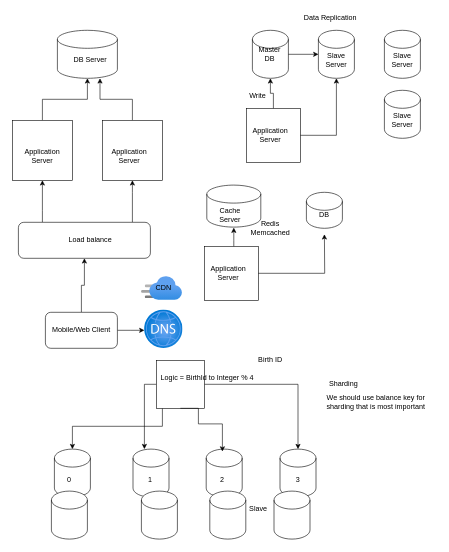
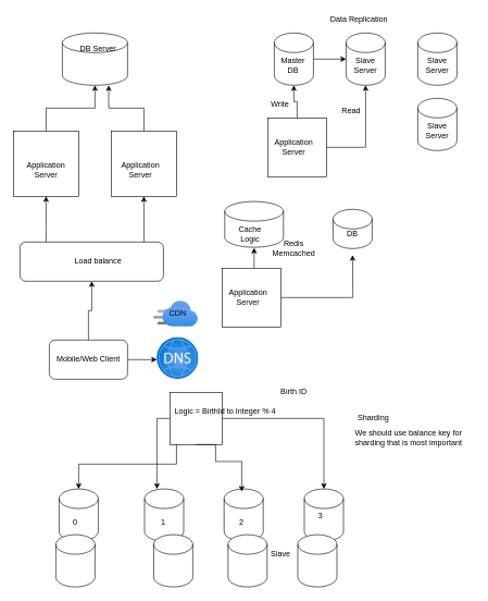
  <mxCell id="0" />
  <mxCell id="1" parent="0" />
  <mxCell id="2" style="edgeStyle=orthogonalEdgeStyle;rounded=0;orthogonalLoop=1;jettySize=auto;html=1;" parent="1" source="3" target="8" edge="1"><mxGeometry relative="1" as="geometry" /></mxCell>
  <mxCell id="3" value="" style="whiteSpace=wrap;html=1;aspect=fixed;" parent="1" vertex="1"><mxGeometry x="20" y="200" width="100" height="100" as="geometry" /></mxCell>
  <mxCell id="4" style="edgeStyle=orthogonalEdgeStyle;rounded=0;orthogonalLoop=1;jettySize=auto;html=1;entryX=0.71;entryY=1;entryDx=0;entryDy=0;entryPerimeter=0;" parent="1" source="5" target="8" edge="1"><mxGeometry relative="1" as="geometry" /></mxCell>
  <mxCell id="5" value="" style="whiteSpace=wrap;html=1;aspect=fixed;" parent="1" vertex="1"><mxGeometry x="170" y="200" width="100" height="100" as="geometry" /></mxCell>
  <mxCell id="6" value="Application Server" style="text;html=1;strokeColor=none;fillColor=none;align=center;verticalAlign=middle;whiteSpace=wrap;rounded=0;" parent="1" vertex="1"><mxGeometry x="50" y="250" width="40" height="20" as="geometry" /></mxCell>
  <mxCell id="7" value="Application Server" style="text;html=1;strokeColor=none;fillColor=none;align=center;verticalAlign=middle;whiteSpace=wrap;rounded=0;" parent="1" vertex="1"><mxGeometry x="195" y="250" width="40" height="20" as="geometry" /></mxCell>
  <mxCell id="8" value="" style="shape=cylinder3;whiteSpace=wrap;html=1;boundedLbl=1;backgroundOutline=1;size=15;" parent="1" vertex="1"><mxGeometry x="95" y="50" width="100" height="80" as="geometry" /></mxCell>
  <mxCell id="9" style="edgeStyle=orthogonalEdgeStyle;rounded=0;orthogonalLoop=1;jettySize=auto;html=1;entryX=0.5;entryY=1;entryDx=0;entryDy=0;" parent="1" source="11" target="3" edge="1"><mxGeometry relative="1" as="geometry"><Array as="points"><mxPoint x="70" y="350" /><mxPoint x="70" y="350" /></Array></mxGeometry></mxCell>
  <mxCell id="10" style="edgeStyle=orthogonalEdgeStyle;rounded=0;orthogonalLoop=1;jettySize=auto;html=1;entryX=0.5;entryY=1;entryDx=0;entryDy=0;" parent="1" source="11" target="5" edge="1"><mxGeometry relative="1" as="geometry"><Array as="points"><mxPoint x="220" y="320" /><mxPoint x="220" y="320" /></Array></mxGeometry></mxCell>
  <mxCell id="11" value="" style="rounded=1;whiteSpace=wrap;html=1;" parent="1" vertex="1"><mxGeometry x="30" y="370" width="220" height="60" as="geometry" /></mxCell>
  <mxCell id="12" value="Load balance" style="text;html=1;strokeColor=none;fillColor=none;align=center;verticalAlign=middle;whiteSpace=wrap;rounded=0;" parent="1" vertex="1"><mxGeometry x="100" y="390" width="100" height="20" as="geometry" /></mxCell>
  <mxCell id="13" style="edgeStyle=orthogonalEdgeStyle;rounded=0;orthogonalLoop=1;jettySize=auto;html=1;" parent="1" source="15" target="11" edge="1"><mxGeometry relative="1" as="geometry" /></mxCell>
  <mxCell id="14" style="edgeStyle=orthogonalEdgeStyle;rounded=0;orthogonalLoop=1;jettySize=auto;html=1;" parent="1" source="15" edge="1"><mxGeometry relative="1" as="geometry"><mxPoint x="240" y="550" as="targetPoint" /></mxGeometry></mxCell>
  <mxCell id="15" value="" style="rounded=1;whiteSpace=wrap;html=1;" parent="1" vertex="1"><mxGeometry x="75" y="520" width="120" height="60" as="geometry" /></mxCell>
  <mxCell id="16" value="Mobile/Web Client" style="text;html=1;strokeColor=none;fillColor=none;align=center;verticalAlign=middle;whiteSpace=wrap;rounded=0;" parent="1" vertex="1"><mxGeometry x="80" y="540" width="110" height="20" as="geometry" /></mxCell>
  <mxCell id="17" value="" style="aspect=fixed;html=1;points=[];align=center;image;fontSize=12;image=img/lib/azure2/networking/DNS_Zones.svg;" parent="1" vertex="1"><mxGeometry x="240" y="516" width="64" height="64" as="geometry" /></mxCell>
- <mxCell id="18" value="DB Server" style="text;html=1;strokeColor=none;fillColor=none;align=center;verticalAlign=middle;whiteSpace=wrap;rounded=0;" parent="1" vertex="1"><mxGeometry x="110" y="90" width="80" height="20" as="geometry" /></mxCell>
+ <mxCell id="18" value="DB Server" style="text;html=1;strokeColor=none;fillColor=none;align=center;verticalAlign=middle;whiteSpace=wrap;rounded=0;" parent="1" vertex="1"><mxGeometry x="110" y="65" width="80" height="20" as="geometry" /></mxCell>
  <mxCell id="19" value="" style="group" parent="1" vertex="1" connectable="0"><mxGeometry x="340" y="410" width="90" height="90" as="geometry" /></mxCell>
  <mxCell id="20" value="" style="whiteSpace=wrap;html=1;aspect=fixed;" parent="19" vertex="1"><mxGeometry width="90" height="90" as="geometry" /></mxCell>
  <mxCell id="21" value="Application Server" style="text;html=1;strokeColor=none;fillColor=none;align=center;verticalAlign=middle;whiteSpace=wrap;rounded=0;" parent="19" vertex="1"><mxGeometry x="20" y="35" width="40" height="20" as="geometry" /></mxCell>
  <mxCell id="22" value="Redis Memcached" style="text;html=1;strokeColor=none;fillColor=none;align=center;verticalAlign=middle;whiteSpace=wrap;rounded=0;" parent="1" vertex="1"><mxGeometry x="430" y="370" width="40" height="20" as="geometry" /></mxCell>
  <mxCell id="23" value="" style="group" parent="1" vertex="1" connectable="0"><mxGeometry x="510" y="320" width="60" height="60" as="geometry" /></mxCell>
  <mxCell id="24" value="" style="shape=cylinder3;whiteSpace=wrap;html=1;boundedLbl=1;backgroundOutline=1;size=15;" parent="23" vertex="1"><mxGeometry width="60" height="60" as="geometry" /></mxCell>
  <mxCell id="25" value="DB" style="text;html=1;strokeColor=none;fillColor=none;align=center;verticalAlign=middle;whiteSpace=wrap;rounded=0;" parent="23" vertex="1"><mxGeometry x="6" y="30" width="48" height="15" as="geometry" /></mxCell>
  <mxCell id="26" style="edgeStyle=orthogonalEdgeStyle;rounded=0;orthogonalLoop=1;jettySize=auto;html=1;" parent="1" source="20" edge="1"><mxGeometry relative="1" as="geometry"><mxPoint x="540" y="390" as="targetPoint" /></mxGeometry></mxCell>
  <mxCell id="27" style="edgeStyle=orthogonalEdgeStyle;rounded=0;orthogonalLoop=1;jettySize=auto;html=1;entryX=0.65;entryY=0.983;entryDx=0;entryDy=0;entryPerimeter=0;" parent="1" source="20" edge="1"><mxGeometry relative="1" as="geometry"><mxPoint x="389" y="378.98" as="targetPoint" /><Array as="points"><mxPoint x="389" y="400" /><mxPoint x="389" y="400" /></Array></mxGeometry></mxCell>
  <mxCell id="28" value="" style="group" parent="1" vertex="1" connectable="0"><mxGeometry x="359" y="314" width="68" height="60" as="geometry" /></mxCell>
  <mxCell id="29" value="" style="group" parent="28" vertex="1" connectable="0"><mxGeometry x="8" width="60" height="60" as="geometry" /></mxCell>
  <mxCell id="30" value="" style="shape=cylinder3;whiteSpace=wrap;html=1;boundedLbl=1;backgroundOutline=1;size=15;" parent="29" vertex="1"><mxGeometry x="-23" y="-6" width="90" height="70" as="geometry" /></mxCell>
- <mxCell id="31" value="Cache Server" style="text;html=1;strokeColor=none;fillColor=none;align=center;verticalAlign=middle;whiteSpace=wrap;rounded=0;" parent="28" vertex="1"><mxGeometry y="36" width="48" height="15" as="geometry" /></mxCell>
+ <mxCell id="31" value="Cache Logic" style="text;html=1;strokeColor=none;fillColor=none;align=center;verticalAlign=middle;whiteSpace=wrap;rounded=0;" parent="28" vertex="1"><mxGeometry y="36" width="48" height="15" as="geometry" /></mxCell>
  <mxCell id="32" value="" style="group" parent="1" vertex="1" connectable="0"><mxGeometry x="409" y="50" width="291" height="220" as="geometry" /></mxCell>
  <mxCell id="33" value="" style="shape=cylinder3;whiteSpace=wrap;html=1;boundedLbl=1;backgroundOutline=1;size=15;" parent="32" vertex="1"><mxGeometry x="11" width="60" height="80" as="geometry" /></mxCell>
  <mxCell id="34" value="" style="shape=cylinder3;whiteSpace=wrap;html=1;boundedLbl=1;backgroundOutline=1;size=15;" parent="32" vertex="1"><mxGeometry x="121" width="60" height="80" as="geometry" /></mxCell>
  <mxCell id="35" style="edgeStyle=orthogonalEdgeStyle;rounded=0;orthogonalLoop=1;jettySize=auto;html=1;entryX=0;entryY=0.5;entryDx=0;entryDy=0;entryPerimeter=0;" parent="32" source="33" target="34" edge="1"><mxGeometry relative="1" as="geometry"><mxPoint x="111" y="40" as="targetPoint" /></mxGeometry></mxCell>
  <mxCell id="36" value="" style="shape=cylinder3;whiteSpace=wrap;html=1;boundedLbl=1;backgroundOutline=1;size=15;" parent="32" vertex="1"><mxGeometry x="231" y="100" width="60" height="80" as="geometry" /></mxCell>
  <mxCell id="37" value="" style="shape=cylinder3;whiteSpace=wrap;html=1;boundedLbl=1;backgroundOutline=1;size=15;" parent="32" vertex="1"><mxGeometry x="231" width="60" height="80" as="geometry" /></mxCell>
  <mxCell id="38" value="" style="group" parent="32" vertex="1" connectable="0"><mxGeometry x="1" y="130" width="90" height="90" as="geometry" /></mxCell>
  <mxCell id="39" value="" style="whiteSpace=wrap;html=1;aspect=fixed;" parent="38" vertex="1"><mxGeometry width="90" height="90" as="geometry" /></mxCell>
  <mxCell id="40" value="Application Server" style="text;html=1;strokeColor=none;fillColor=none;align=center;verticalAlign=middle;whiteSpace=wrap;rounded=0;" parent="38" vertex="1"><mxGeometry x="20" y="35" width="40" height="20" as="geometry" /></mxCell>
  <mxCell id="41" style="edgeStyle=orthogonalEdgeStyle;rounded=0;orthogonalLoop=1;jettySize=auto;html=1;entryX=0.5;entryY=1;entryDx=0;entryDy=0;entryPerimeter=0;" parent="32" source="39" target="33" edge="1"><mxGeometry relative="1" as="geometry" /></mxCell>
  <mxCell id="42" style="edgeStyle=orthogonalEdgeStyle;rounded=0;orthogonalLoop=1;jettySize=auto;html=1;entryX=0.5;entryY=1;entryDx=0;entryDy=0;entryPerimeter=0;" parent="32" source="39" target="34" edge="1"><mxGeometry relative="1" as="geometry" /></mxCell>
- <mxCell id="43" value="Master DB" style="text;html=1;strokeColor=none;fillColor=none;align=center;verticalAlign=middle;whiteSpace=wrap;rounded=0;" parent="32" vertex="1"><mxGeometry x="20" y="30" width="40" height="20" as="geometry" /></mxCell>
+ <mxCell id="43" value="Master DB" style="text;html=1;strokeColor=none;fillColor=none;align=center;verticalAlign=middle;whiteSpace=wrap;rounded=0;" parent="32" vertex="1"><mxGeometry x="20" y="40" width="40" height="20" as="geometry" /></mxCell>
  <mxCell id="44" value="Slave Server" style="text;html=1;strokeColor=none;fillColor=none;align=center;verticalAlign=middle;whiteSpace=wrap;rounded=0;" parent="32" vertex="1"><mxGeometry x="131" y="40" width="40" height="20" as="geometry" /></mxCell>
  <mxCell id="45" value="Slave Server" style="text;html=1;strokeColor=none;fillColor=none;align=center;verticalAlign=middle;whiteSpace=wrap;rounded=0;" parent="32" vertex="1"><mxGeometry x="241" y="40" width="40" height="20" as="geometry" /></mxCell>
  <mxCell id="46" value="Slave Server" style="text;html=1;strokeColor=none;fillColor=none;align=center;verticalAlign=middle;whiteSpace=wrap;rounded=0;" parent="32" vertex="1"><mxGeometry x="241" y="140" width="40" height="20" as="geometry" /></mxCell>
  <mxCell id="47" value="Write" style="text;html=1;strokeColor=none;fillColor=none;align=center;verticalAlign=middle;whiteSpace=wrap;rounded=0;" parent="32" vertex="1"><mxGeometry y="100" width="40" height="20" as="geometry" /></mxCell>
+ <mxCell id="48" value="Read" style="text;html=1;strokeColor=none;fillColor=none;align=center;verticalAlign=middle;whiteSpace=wrap;rounded=0;" parent="32" vertex="1"><mxGeometry x="109" y="110" width="40" height="20" as="geometry" /></mxCell>
  <mxCell id="49" value="Data Replication" style="text;html=1;strokeColor=none;fillColor=none;align=center;verticalAlign=middle;whiteSpace=wrap;rounded=0;" parent="1" vertex="1"><mxGeometry x="475" y="20" width="150" height="20" as="geometry" /></mxCell>
  <mxCell id="50" value="" style="group" parent="1" vertex="1" connectable="0"><mxGeometry x="235" y="460" width="68" height="40" as="geometry" /></mxCell>
  <mxCell id="51" value="" style="aspect=fixed;html=1;points=[];align=center;image;fontSize=12;image=img/lib/azure2/app_services/CDN_Profiles.svg;" parent="50" vertex="1"><mxGeometry width="68" height="40" as="geometry" /></mxCell>
  <mxCell id="52" value="CDN" style="text;html=1;strokeColor=none;fillColor=none;align=center;verticalAlign=middle;whiteSpace=wrap;rounded=0;" parent="50" vertex="1"><mxGeometry x="17" y="10" width="40" height="20" as="geometry" /></mxCell>
  <mxCell id="53" value="" style="shape=cylinder3;whiteSpace=wrap;html=1;boundedLbl=1;backgroundOutline=1;size=15;" parent="1" vertex="1"><mxGeometry x="90" y="748" width="60" height="80" as="geometry" /></mxCell>
  <mxCell id="54" value="" style="shape=cylinder3;whiteSpace=wrap;html=1;boundedLbl=1;backgroundOutline=1;size=15;" parent="1" vertex="1"><mxGeometry x="221" y="748" width="60" height="80" as="geometry" /></mxCell>
  <mxCell id="55" value="" style="shape=cylinder3;whiteSpace=wrap;html=1;boundedLbl=1;backgroundOutline=1;size=15;" parent="1" vertex="1"><mxGeometry x="343" y="748" width="60" height="80" as="geometry" /></mxCell>
  <mxCell id="56" value="" style="shape=cylinder3;whiteSpace=wrap;html=1;boundedLbl=1;backgroundOutline=1;size=15;" parent="1" vertex="1"><mxGeometry x="466" y="748" width="60" height="80" as="geometry" /></mxCell>
  <mxCell id="57" style="edgeStyle=orthogonalEdgeStyle;rounded=0;orthogonalLoop=1;jettySize=auto;html=1;" parent="1" source="60" target="56" edge="1"><mxGeometry relative="1" as="geometry" /></mxCell>
  <mxCell id="58" style="edgeStyle=orthogonalEdgeStyle;rounded=0;orthogonalLoop=1;jettySize=auto;html=1;entryX=0.5;entryY=0;entryDx=0;entryDy=0;entryPerimeter=0;" parent="1" source="60" target="53" edge="1"><mxGeometry relative="1" as="geometry"><mxPoint x="140" y="740" as="targetPoint" /><Array as="points"><mxPoint x="270" y="710" /><mxPoint x="120" y="710" /></Array></mxGeometry></mxCell>
  <mxCell id="59" style="edgeStyle=orthogonalEdgeStyle;rounded=0;orthogonalLoop=1;jettySize=auto;html=1;" parent="1" source="60" target="54" edge="1"><mxGeometry relative="1" as="geometry"><mxPoint x="130" y="748" as="targetPoint" /><Array as="points"><mxPoint x="240" y="640" /></Array></mxGeometry></mxCell>
  <mxCell id="60" value="" style="whiteSpace=wrap;html=1;aspect=fixed;" parent="1" vertex="1"><mxGeometry x="260" y="600" width="80" height="80" as="geometry" /></mxCell>
  <mxCell id="61" style="edgeStyle=orthogonalEdgeStyle;rounded=0;orthogonalLoop=1;jettySize=auto;html=1;" parent="1" edge="1"><mxGeometry relative="1" as="geometry"><mxPoint x="300" y="680" as="sourcePoint" /><mxPoint x="370" y="752" as="targetPoint" /><Array as="points"><mxPoint x="330" y="680" /><mxPoint x="330" y="706" /><mxPoint x="370" y="706" /></Array></mxGeometry></mxCell>
  <mxCell id="62" value="0" style="text;html=1;strokeColor=none;fillColor=none;align=center;verticalAlign=middle;whiteSpace=wrap;rounded=0;" parent="1" vertex="1"><mxGeometry x="95" y="790" width="40" height="20" as="geometry" /></mxCell>
  <mxCell id="63" value="1" style="text;html=1;strokeColor=none;fillColor=none;align=center;verticalAlign=middle;whiteSpace=wrap;rounded=0;" parent="1" vertex="1"><mxGeometry x="230" y="790" width="40" height="20" as="geometry" /></mxCell>
  <mxCell id="64" value="2" style="text;html=1;strokeColor=none;fillColor=none;align=center;verticalAlign=middle;whiteSpace=wrap;rounded=0;" parent="1" vertex="1"><mxGeometry x="350" y="790" width="40" height="20" as="geometry" /></mxCell>
- <mxCell id="65" value="3" style="text;html=1;strokeColor=none;fillColor=none;align=center;verticalAlign=middle;whiteSpace=wrap;rounded=0;" parent="1" vertex="1"><mxGeometry x="476" y="790" width="40" height="20" as="geometry" /></mxCell>
+ <mxCell id="65" value="3" style="text;html=1;strokeColor=none;fillColor=none;align=center;verticalAlign=middle;whiteSpace=wrap;rounded=0;" parent="1" vertex="1"><mxGeometry x="471" y="780" width="40" height="20" as="geometry" /></mxCell>
  <mxCell id="66" value="Birth ID" style="text;html=1;strokeColor=none;fillColor=none;align=center;verticalAlign=middle;whiteSpace=wrap;rounded=0;" parent="1" vertex="1"><mxGeometry x="410" y="590" width="80" height="20" as="geometry" /></mxCell>
  <mxCell id="67" value="Logic = BirthId to Integer % 4" style="text;html=1;strokeColor=none;fillColor=none;align=center;verticalAlign=middle;whiteSpace=wrap;rounded=0;" parent="1" vertex="1"><mxGeometry x="260" y="620" width="170" height="20" as="geometry" /></mxCell>
  <mxCell id="68" value="" style="shape=cylinder3;whiteSpace=wrap;html=1;boundedLbl=1;backgroundOutline=1;size=15;" parent="1" vertex="1"><mxGeometry x="85" y="818" width="60" height="80" as="geometry" /></mxCell>
  <mxCell id="69" value="" style="shape=cylinder3;whiteSpace=wrap;html=1;boundedLbl=1;backgroundOutline=1;size=15;" parent="1" vertex="1"><mxGeometry x="235" y="818" width="60" height="80" as="geometry" /></mxCell>
  <mxCell id="70" value="" style="shape=cylinder3;whiteSpace=wrap;html=1;boundedLbl=1;backgroundOutline=1;size=15;" parent="1" vertex="1"><mxGeometry x="349" y="818" width="60" height="80" as="geometry" /></mxCell>
  <mxCell id="71" value="" style="shape=cylinder3;whiteSpace=wrap;html=1;boundedLbl=1;backgroundOutline=1;size=15;" parent="1" vertex="1"><mxGeometry x="456" y="818" width="60" height="80" as="geometry" /></mxCell>
  <mxCell id="72" value="Slave" style="text;html=1;strokeColor=none;fillColor=none;align=center;verticalAlign=middle;whiteSpace=wrap;rounded=0;" parent="1" vertex="1"><mxGeometry x="410" y="838" width="40" height="20" as="geometry" /></mxCell>
  <mxCell id="73" value="Sharding" style="text;html=1;strokeColor=none;fillColor=none;align=center;verticalAlign=middle;whiteSpace=wrap;rounded=0;" parent="1" vertex="1"><mxGeometry x="552" y="630" width="40" height="20" as="geometry" /></mxCell>
  <mxCell id="74" value="We should use balance key for sharding that is most important" style="text;html=1;strokeColor=none;fillColor=none;align=center;verticalAlign=middle;whiteSpace=wrap;rounded=0;" parent="1" vertex="1"><mxGeometry x="526" y="660" width="200" height="20" as="geometry" /></mxCell>
